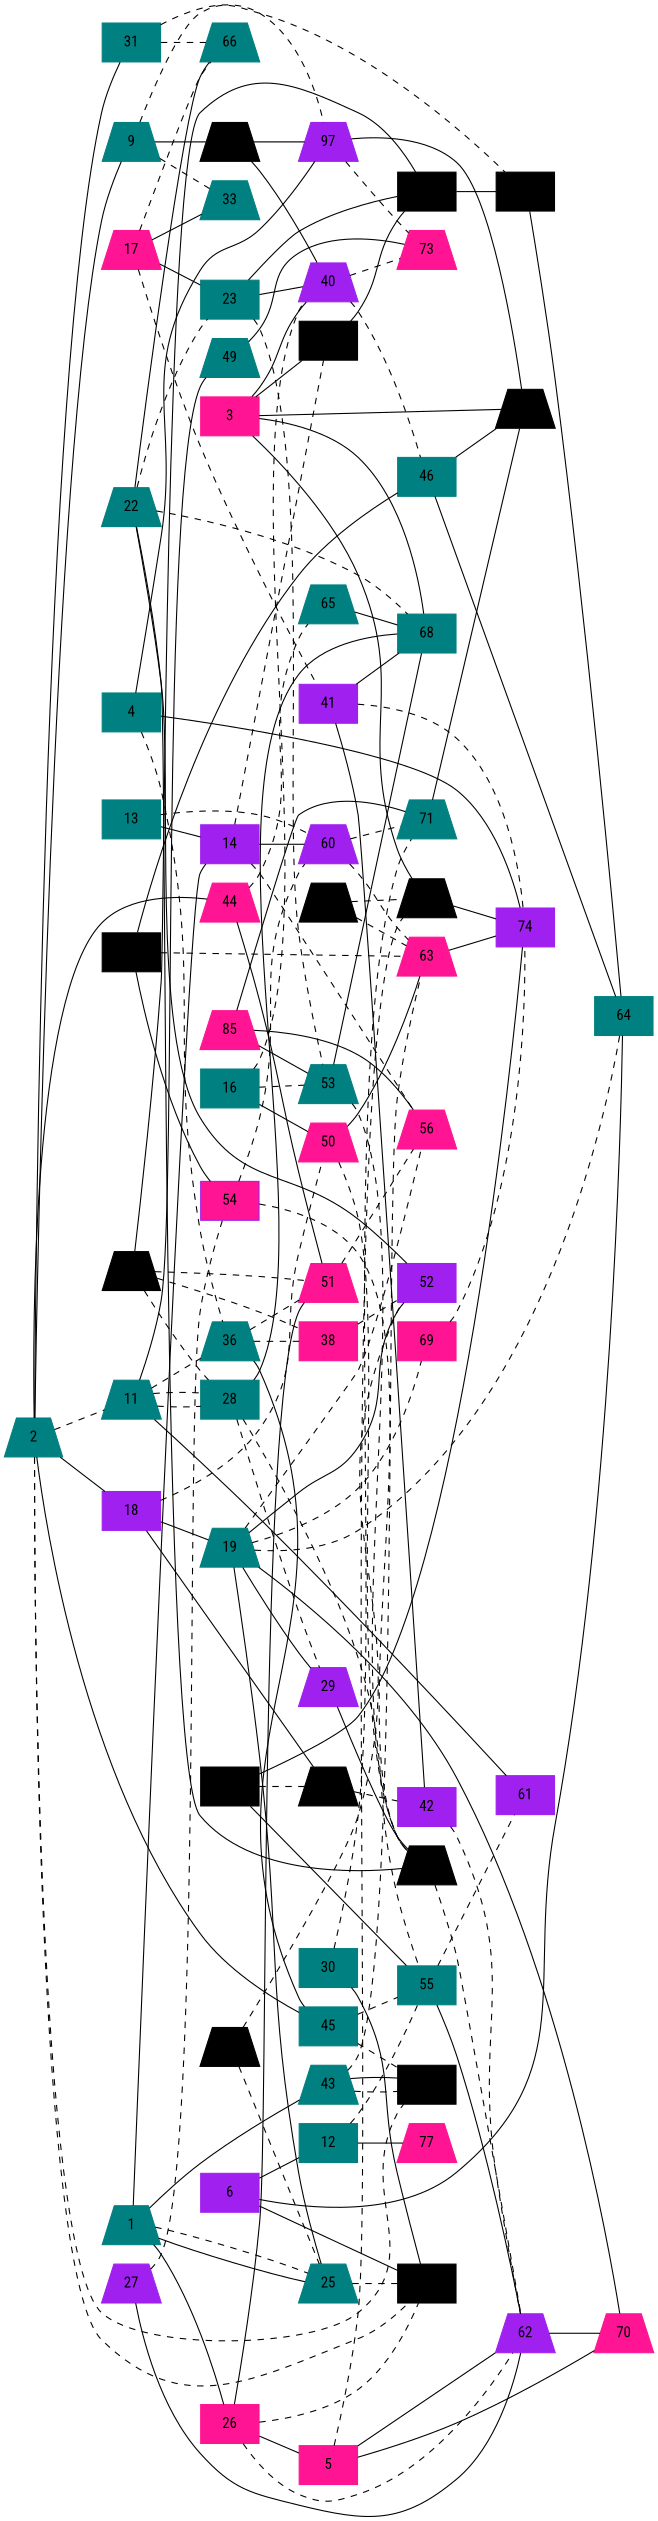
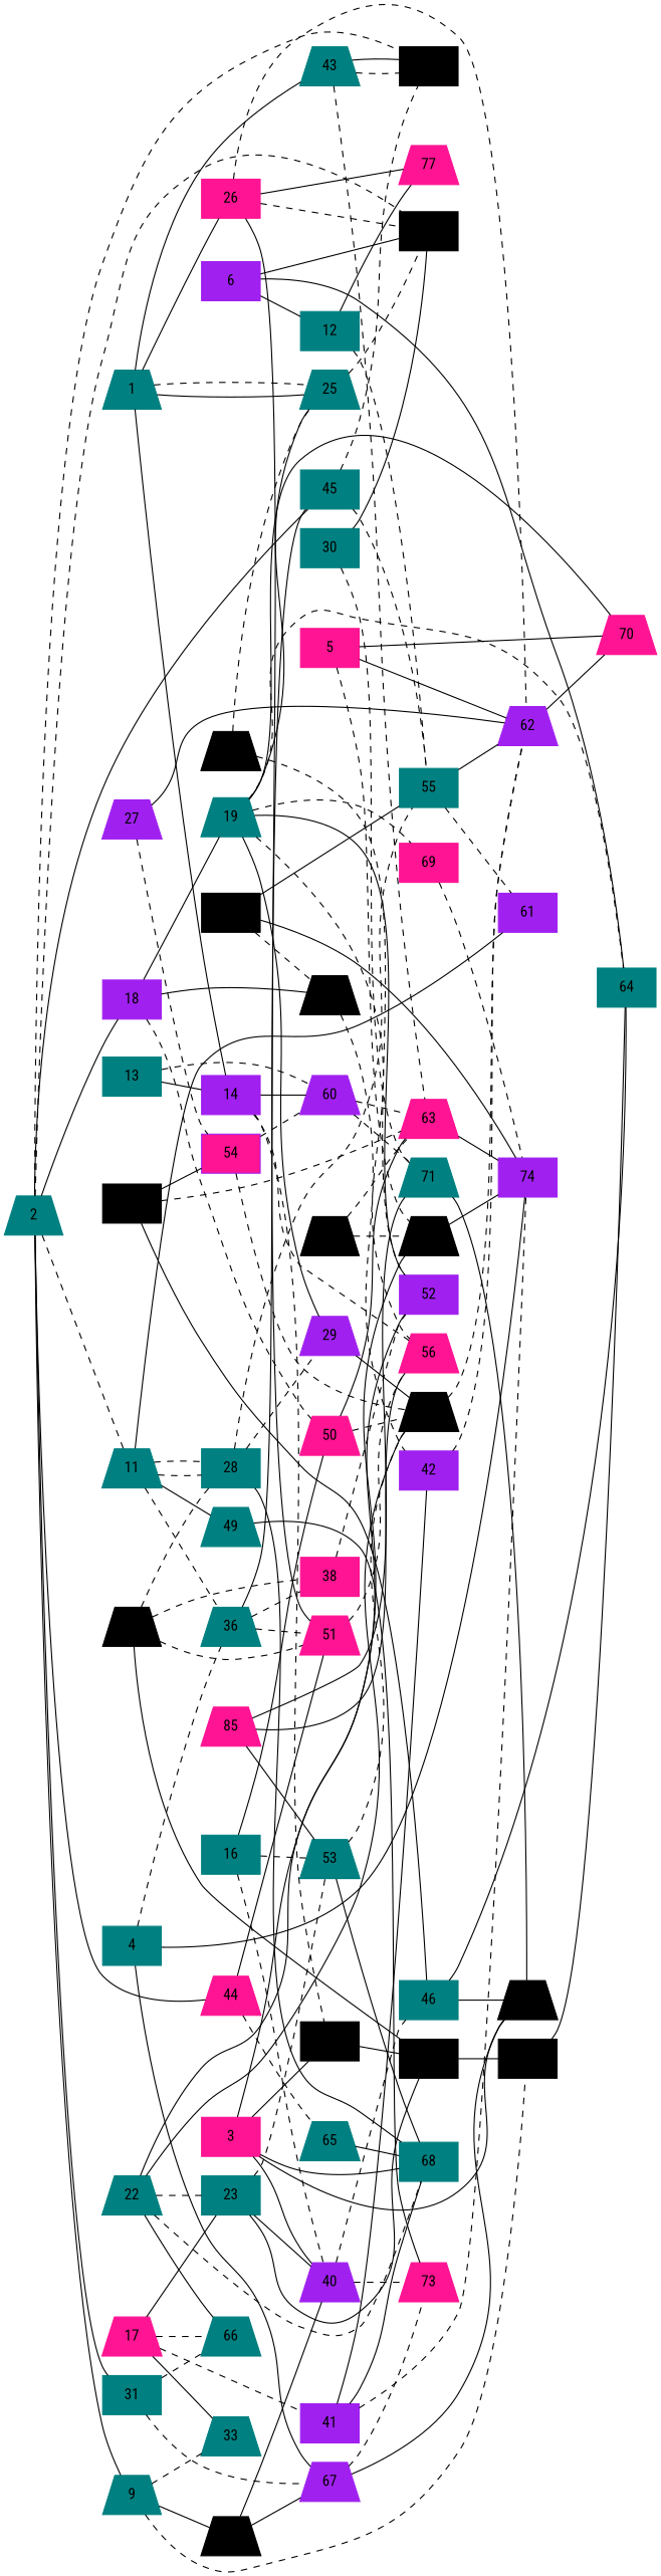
  graph {
    fontname="Roboto Condensed"
    rankdir=LR
    node [color=teal fontname="Roboto Condensed" shape=trapezium style=filled]
    edge [fontname="Roboto Condensed" style=solid]
    14 [color=purple shape=box]
    1
    25
    26 [color=deeppink shape=box]
    43
    21 [color=black shape=box]
    60 [color=purple]
    56 [color=deeppink]
    59 [color=black shape=box]
    62 [color=purple]
    51 [color=deeppink]
    n12 [color=deeppink label=77]
    48 [color=black shape=box]
    63 [color=deeppink]
    2
    9
    11
    18 [color=purple shape=box]
    31 [shape=box]
    44 [color=deeppink]
    45 [shape=box]
    33
    39 [color=black]
    57 [color=black shape=box]
    36
    28 [shape=box]
    49
    61 [color=purple shape=box]
    50 [color=deeppink]
    19
    34 [color=black]
-   67 [color=purple label=97]
+   67 [color=purple]
    66
    65
    55 [shape=box]
    3 [color=deeppink shape=box]
    32 [color=black]
    40 [color=purple]
    68 [shape=box]
    72 [color=black]
    47 [color=black shape=box]
    74 [color=purple shape=box]
    46 [shape=box]
    73 [color=deeppink]
    4 [shape=box]
    38 [color=deeppink shape=box]
    5 [color=deeppink shape=box]
    70 [color=deeppink]
    6 [color=purple shape=box]
    12 [shape=box]
    64 [shape=box]
    7 [color=black]
    29 [color=purple]
    52 [color=purple shape=box]
    8 [color=black]
    10 [color=black]
    13 [shape=box]
    71
    n59 [color=deeppink label=85]
    53
    58 [color=black]
    16 [shape=box]
    17 [color=deeppink]
    23 [shape=box]
    41 [color=purple shape=box]
    42 [color=purple shape=box]
    69 [color=deeppink shape=box]
    22
    24 [color=black shape=box]
    27 [color=purple]
    54 [color=purple fillcolor=deeppink shape=box]
    30 [shape=box]
    35 [color=black shape=box]
    14 -- 21 [style=dashed]
    14 -- 60
    14 -- 56 [style=dashed]
    1 -- 14
    1 -- 25
    1 -- 25 [style=dashed]
    1 -- 26
    1 -- 43
    25 -- 59 [style=dashed]
    26 -- 59 [style=dashed]
    26 -- 62 [style=dashed]
    26 -- 51
-   26 -- 5
+   26 -- n12
    43 -- 48 [style=dashed]
    43 -- 48
    43 -- 63 [style=dashed]
    21 -- 47
    60 -- 63 [style=dashed]
    60 -- 71 [style=dashed]
    62 -- 70
    51 -- 56 [style=dashed]
    63 -- 74
    2 -- 59 [style=dashed]
    2 -- 48 [style=dashed]
    2 -- 9
    2 -- 11 [style=dashed]
    2 -- 18
    2 -- 31
    2 -- 44
    2 -- 45
    9 -- 33 [style=dashed]
    9 -- 39
    9 -- 57 [style=dashed]
    11 -- 36 [style=dashed]
    11 -- 28 [style=dashed]
    11 -- 28 [style=dashed]
    11 -- 49
    11 -- 61
    18 -- 50 [style=dashed]
    18 -- 19
    18 -- 34
    31 -- 67 [style=dashed]
    31 -- 66 [style=dashed]
    44 -- 51
    44 -- 65 [style=dashed]
    45 -- 48 [style=dashed]
    45 -- 55 [style=dashed]
    39 -- 67
    39 -- 40
    57 -- 64
    36 -- 51 [style=dashed]
    36 -- 45
    36 -- 38 [style=dashed]
    28 -- 55 [style=dashed]
    28 -- 68
    28 -- 29 [style=dashed]
    49 -- 73
    50 -- 63
    50 -- 58 [style=dashed]
    19 -- 25
    19 -- 56 [style=dashed]
    19 -- 70
    19 -- 64 [style=dashed]
    19 -- 29
    19 -- 52
    19 -- 69 [style=dashed]
    34 -- 42 [style=dashed]
    67 -- 72
    67 -- 73 [style=dashed]
    65 -- 68
    55 -- 62
    55 -- 61 [style=dashed]
    3 -- 21
    3 -- 32
    3 -- 40
    3 -- 68
    3 -- 72
    32 -- 74
    40 -- 46 [style=dashed]
    40 -- 73 [style=dashed]
    47 -- 57
    46 -- 72
    46 -- 64
    4 -- 36 [style=dashed]
    4 -- 67
    4 -- 74
    38 -- 52 [style=dashed]
    5 -- 62
    5 -- 32 [style=dashed]
    5 -- 70
    6 -- 59
    6 -- 12
    6 -- 64
    12 -- n12
    12 -- 55 [style=dashed]
    7 -- 51 [style=dashed]
    7 -- 28 [style=dashed]
    7 -- 47
    7 -- 38 [style=dashed]
    29 -- 58
    8 -- 63 [style=dashed]
    8 -- 32 [style=dashed]
    10 -- 25 [style=dashed]
    10 -- 52 [style=dashed]
    13 -- 14
    13 -- 60 [style=dashed]
    71 -- 72
    n59 -- 56
    n59 -- 71
    n59 -- 53
    53 -- 68
    53 -- 58 [style=dashed]
    58 -- 62 [style=dashed]
    16 -- 50
    16 -- 40 [style=dashed]
    16 -- 53 [style=dashed]
    17 -- 33
    17 -- 66 [style=dashed]
    17 -- 23
    17 -- 41 [style=dashed]
    23 -- 40
    23 -- 47
    23 -- 53 [style=dashed]
    41 -- 68
    41 -- 74 [style=dashed]
    41 -- 42
    42 -- 62 [style=dashed]
    69 -- 74 [style=dashed]
    22 -- 66
    22 -- 68 [style=dashed]
    22 -- 52
    22 -- 58
    22 -- 23 [style=dashed]
    24 -- 34 [style=dashed]
    24 -- 55
    24 -- 74
    27 -- 62
    27 -- 54 [style=dashed]
    54 -- 60 [style=dashed]
    54 -- 58 [style=dashed]
    30 -- 59
    30 -- 71 [style=dashed]
    35 -- 63 [style=dashed]
    35 -- 46
    35 -- 54
  }
